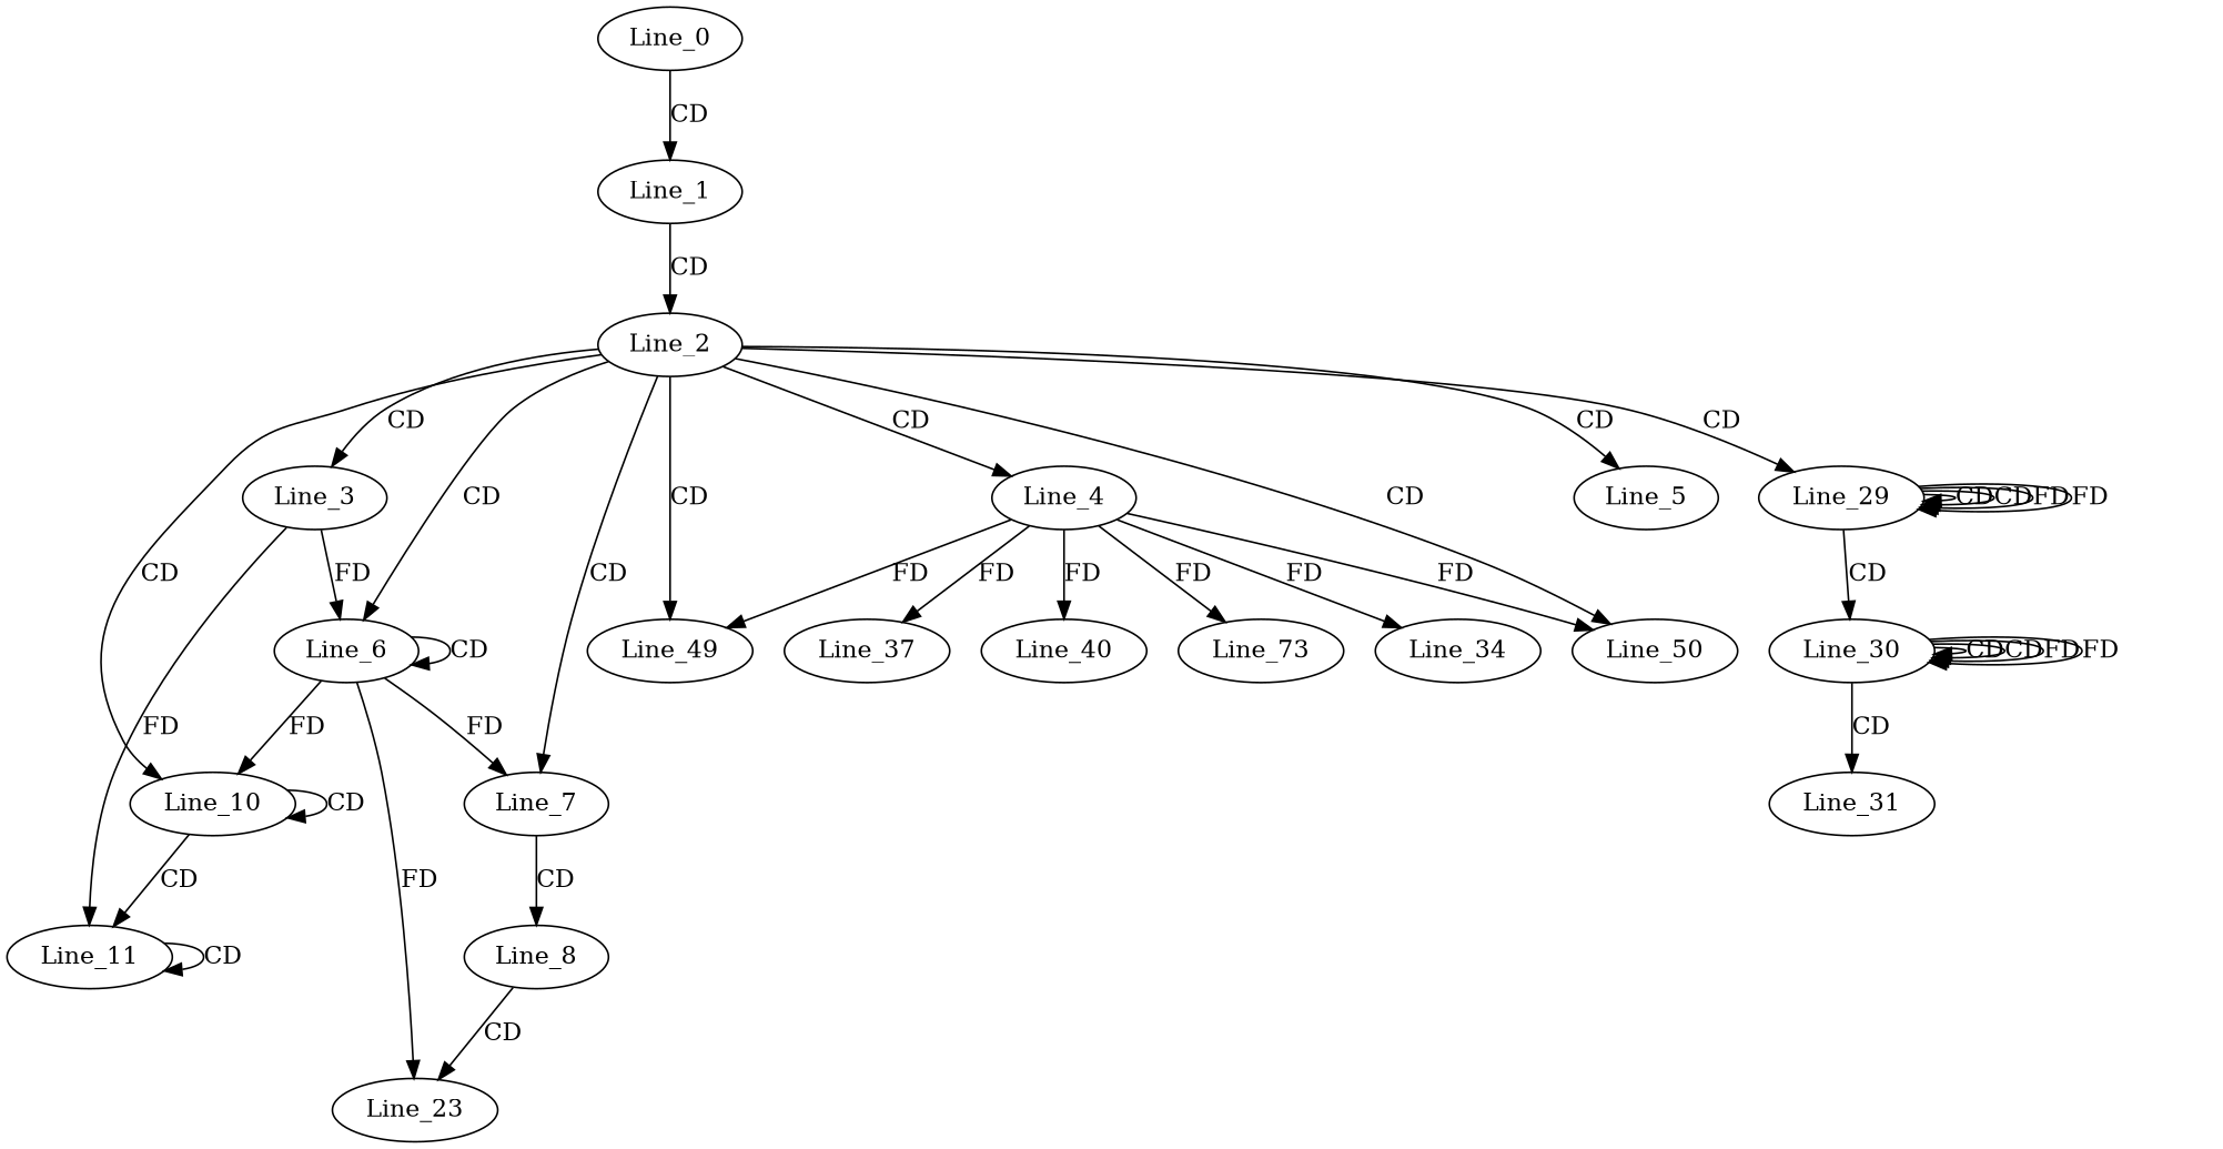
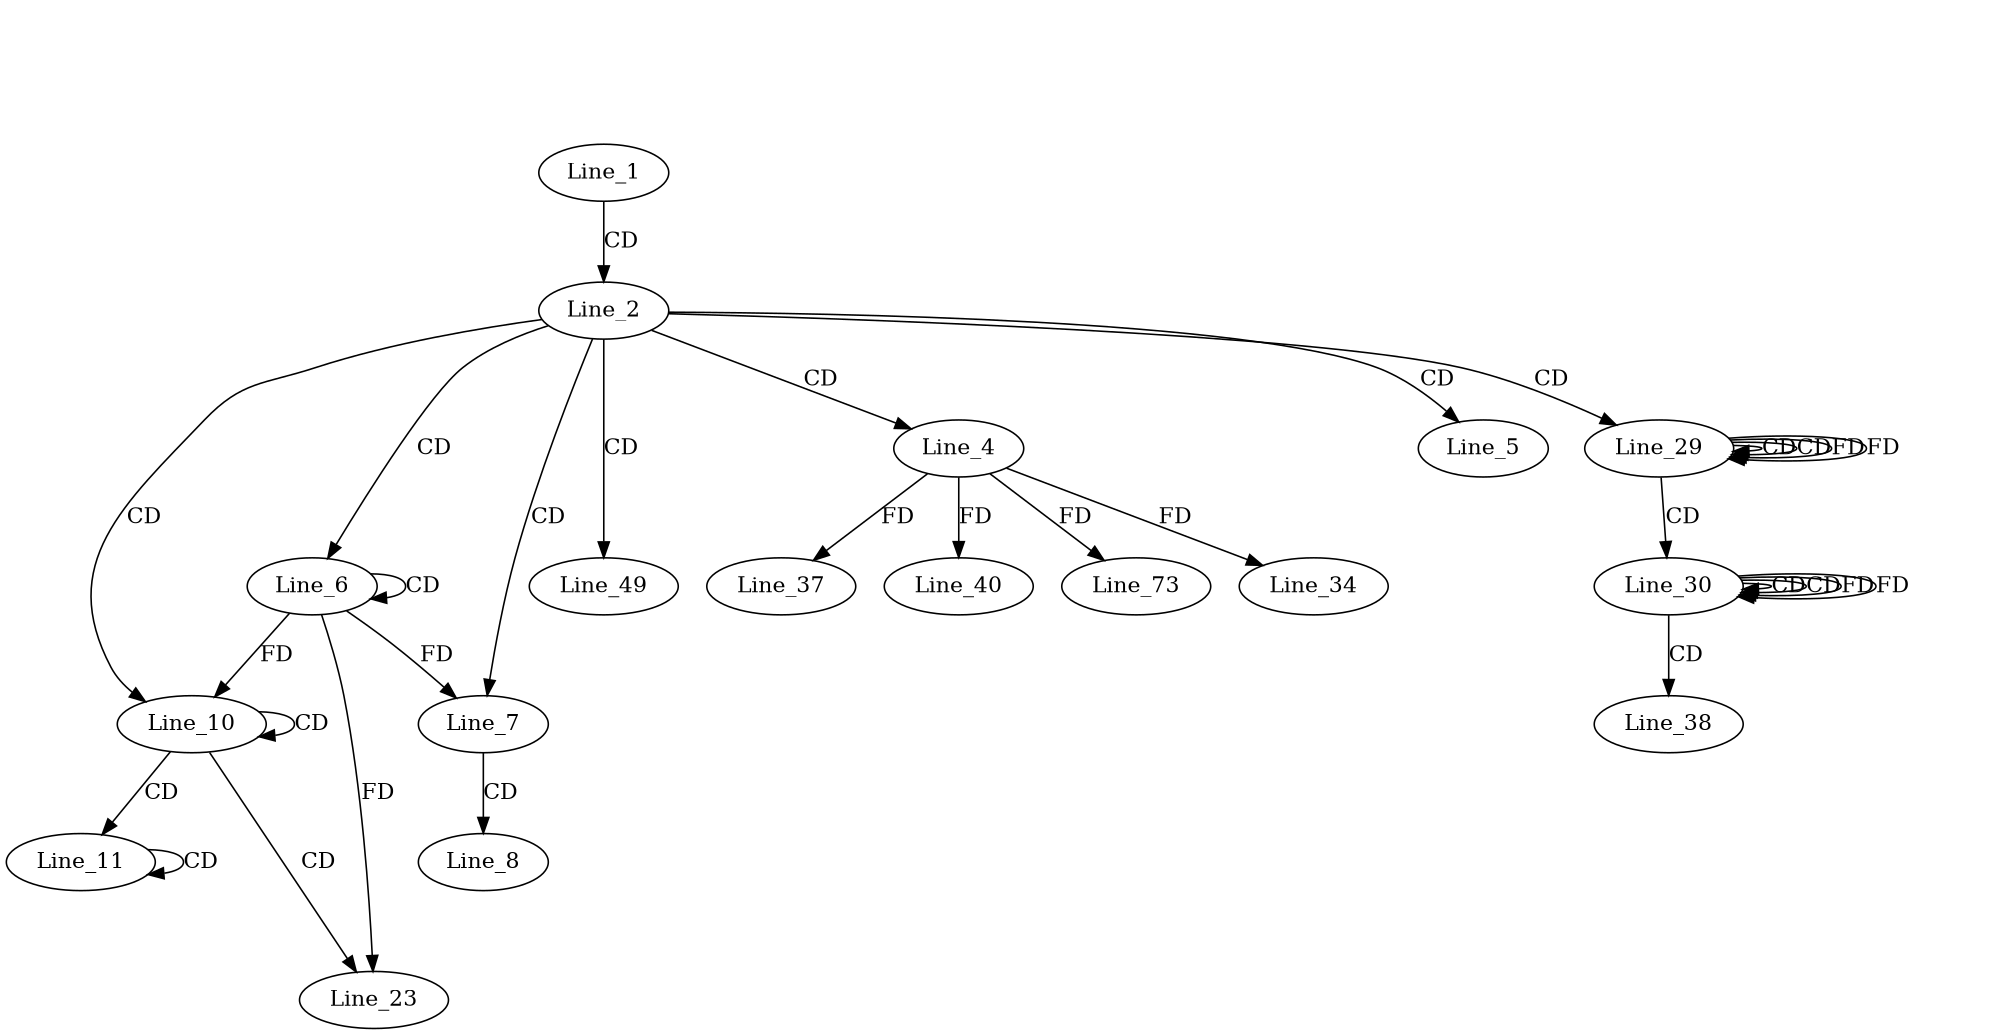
  digraph {
-   Line_0
    Line_1
    Line_2
-   Line_3
    Line_4
    Line_5
    Line_6
    Line_7
    Line_10
    Line_29
    Line_49
-   Line_50
    Line_11
    Line_34
    Line_37
    Line_40
    n17 [label=Line_73]
    n18 [label=Line_23]
    Line_8
    Line_30
-   Line_31
-   Line_0 -> Line_1 [label=CD]
+   Line_31 [label=Line_38]
    Line_1 -> Line_2 [label=CD]
-   Line_2 -> Line_3 [label=CD]
    Line_2 -> Line_4 [label=CD]
    Line_2 -> Line_5 [label=CD]
    Line_2 -> Line_6 [label=CD]
    Line_2 -> Line_7 [label=CD]
    Line_2 -> Line_10 [label=CD]
    Line_2 -> Line_29 [label=CD]
    Line_2 -> Line_49 [label=CD]
-   Line_2 -> Line_50 [label=CD]
-   Line_3 -> Line_6 [label=FD]
-   Line_3 -> Line_11 [label=FD]
-   Line_4 -> Line_49 [label=FD]
-   Line_4 -> Line_50 [label=FD]
    Line_4 -> Line_34 [label=FD]
    Line_4 -> Line_37 [label=FD]
    Line_4 -> Line_40 [label=FD]
    Line_4 -> n17 [label=FD]
    Line_6 -> Line_6 [label=CD]
    Line_6 -> Line_7 [label=FD]
    Line_6 -> Line_10 [label=FD]
    Line_6 -> n18 [label=FD]
    Line_7 -> Line_8 [label=CD]
    Line_10 -> Line_10 [label=CD]
    Line_10 -> Line_11 [label=CD]
-   Line_8 -> n18 [label=CD]
+   Line_10 -> n18 [label=CD]
    Line_29 -> Line_29 [label=CD]
    Line_29 -> Line_29 [label=CD]
    Line_29 -> Line_29 [label=FD]
    Line_29 -> Line_29 [label=FD]
    Line_29 -> Line_30 [label=CD]
    Line_11 -> Line_11 [label=CD]
    Line_30 -> Line_30 [label=CD]
    Line_30 -> Line_30 [label=CD]
    Line_30 -> Line_30 [label=FD]
    Line_30 -> Line_30 [label=FD]
    Line_30 -> Line_31 [label=CD]
  }
